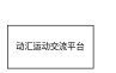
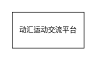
  <mxCell id="0" />
  <mxCell id="1" parent="0" />
- <mxCell id="2" value="动汇运动交流平台" style="whiteSpace=wrap;html=1;" vertex="1" parent="1"><mxGeometry x="10" y="35" width="120" height="60" as="geometry" /></mxCell>
+ <mxCell id="2" value="动汇运动交流平台" style="whiteSpace=wrap;html=1;" vertex="1" parent="1"><mxGeometry x="20" y="20" width="120" height="60" as="geometry" /></mxCell>
